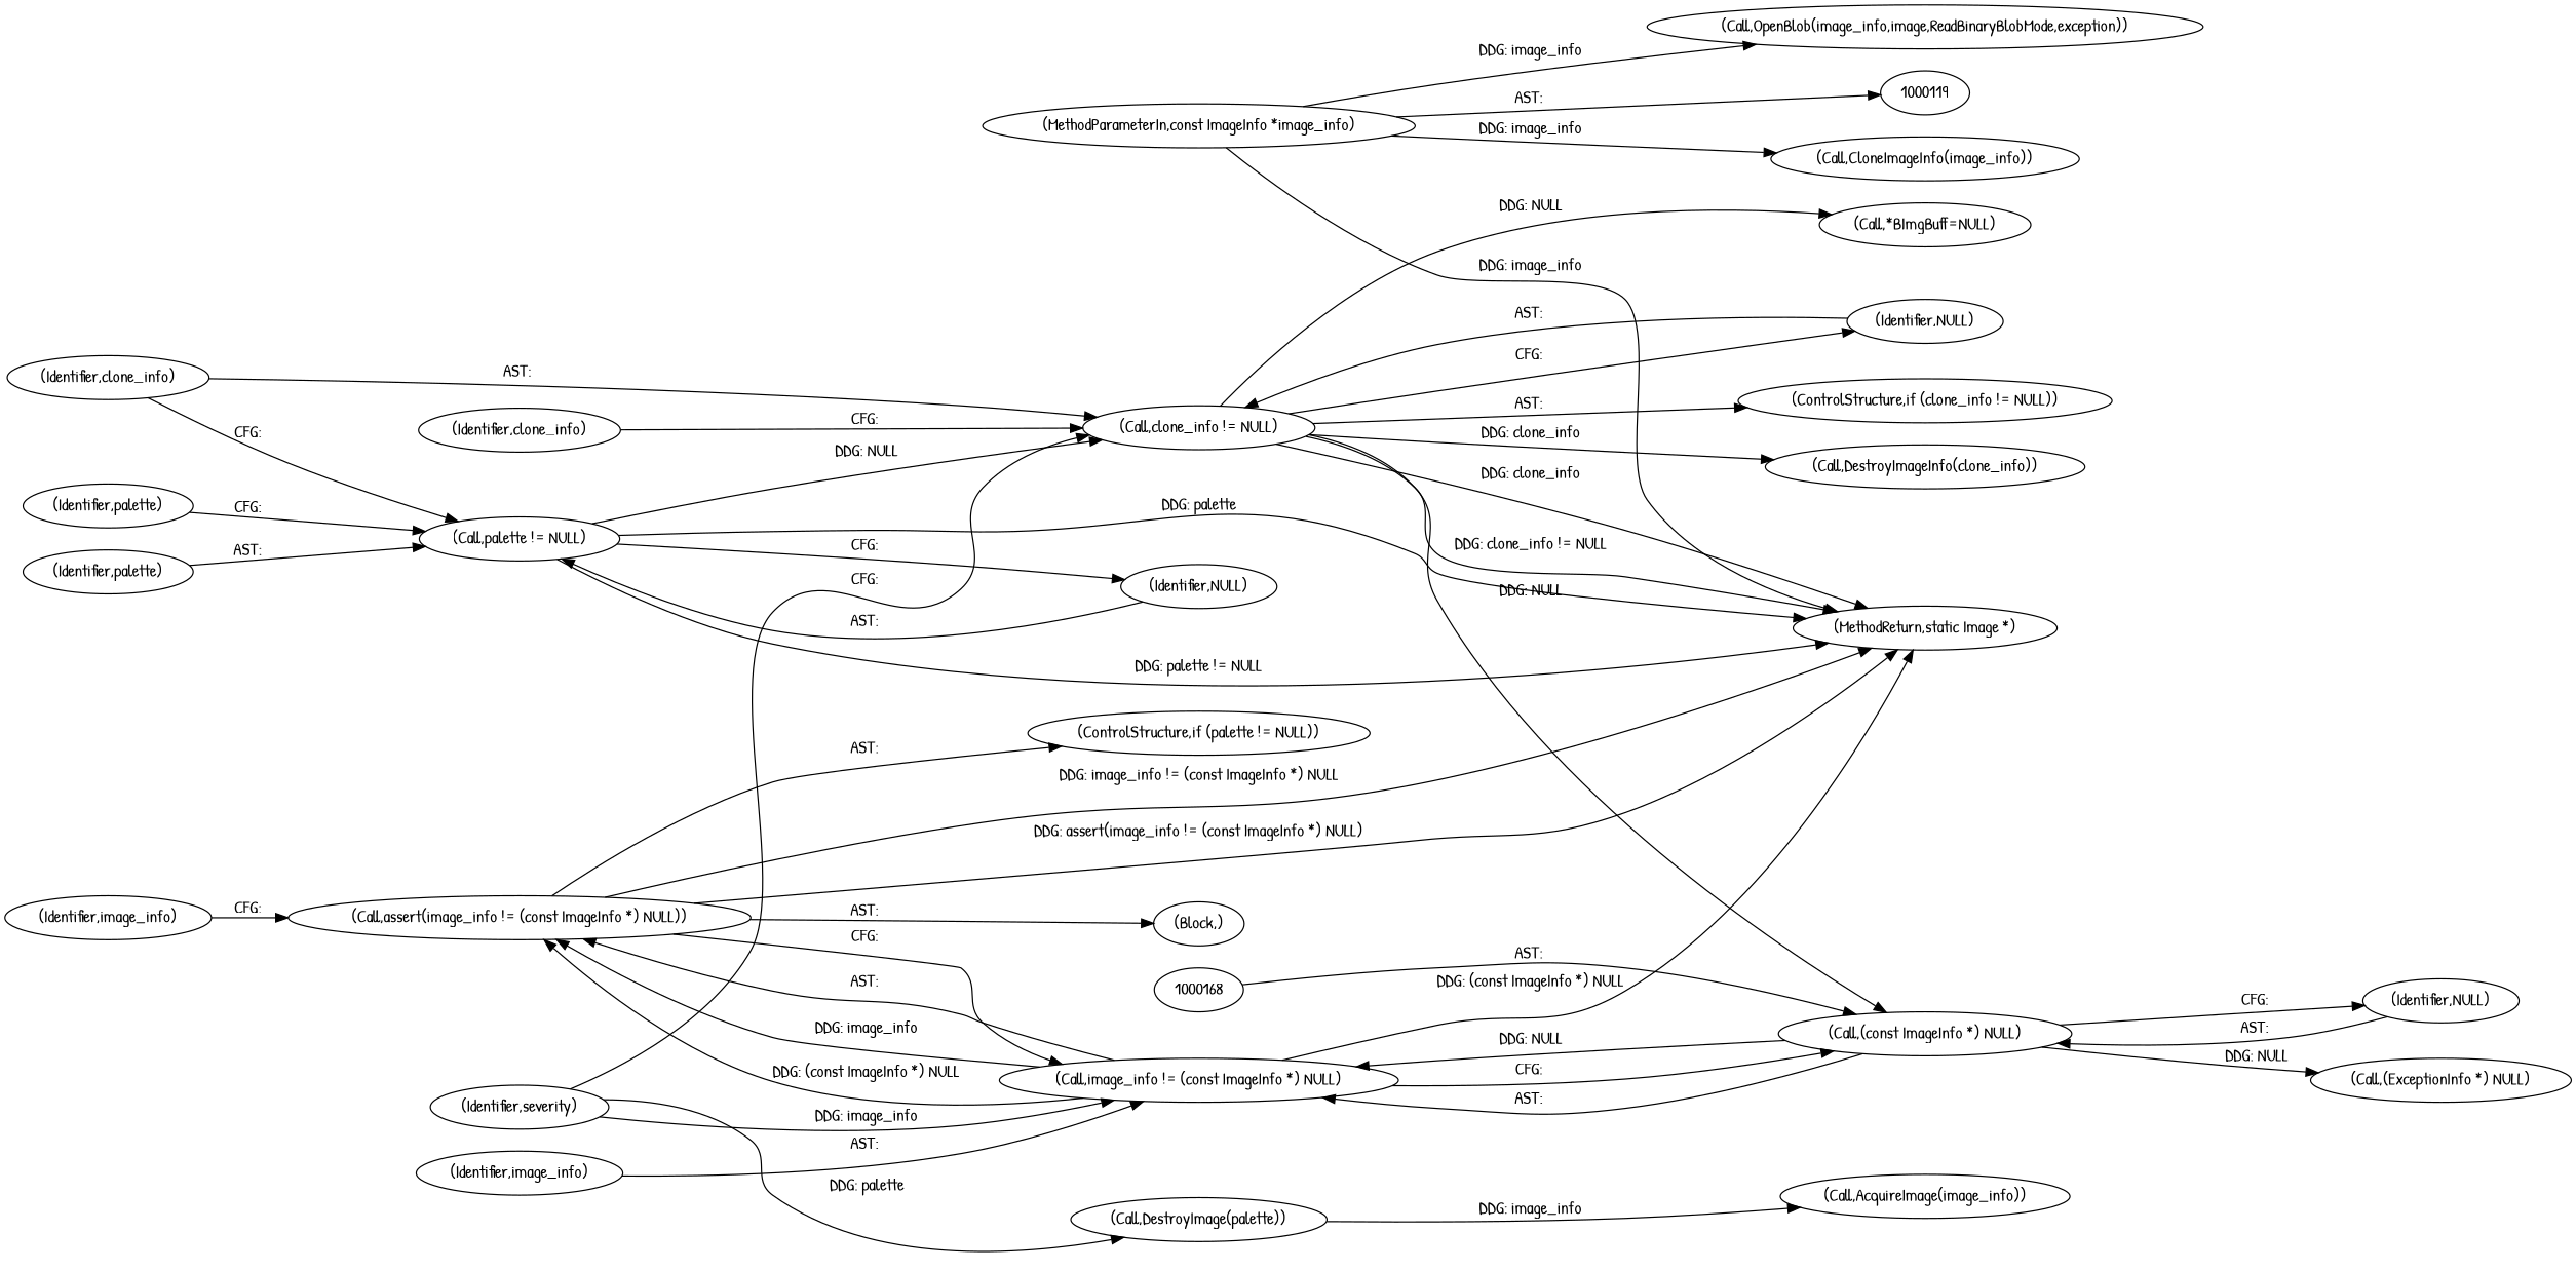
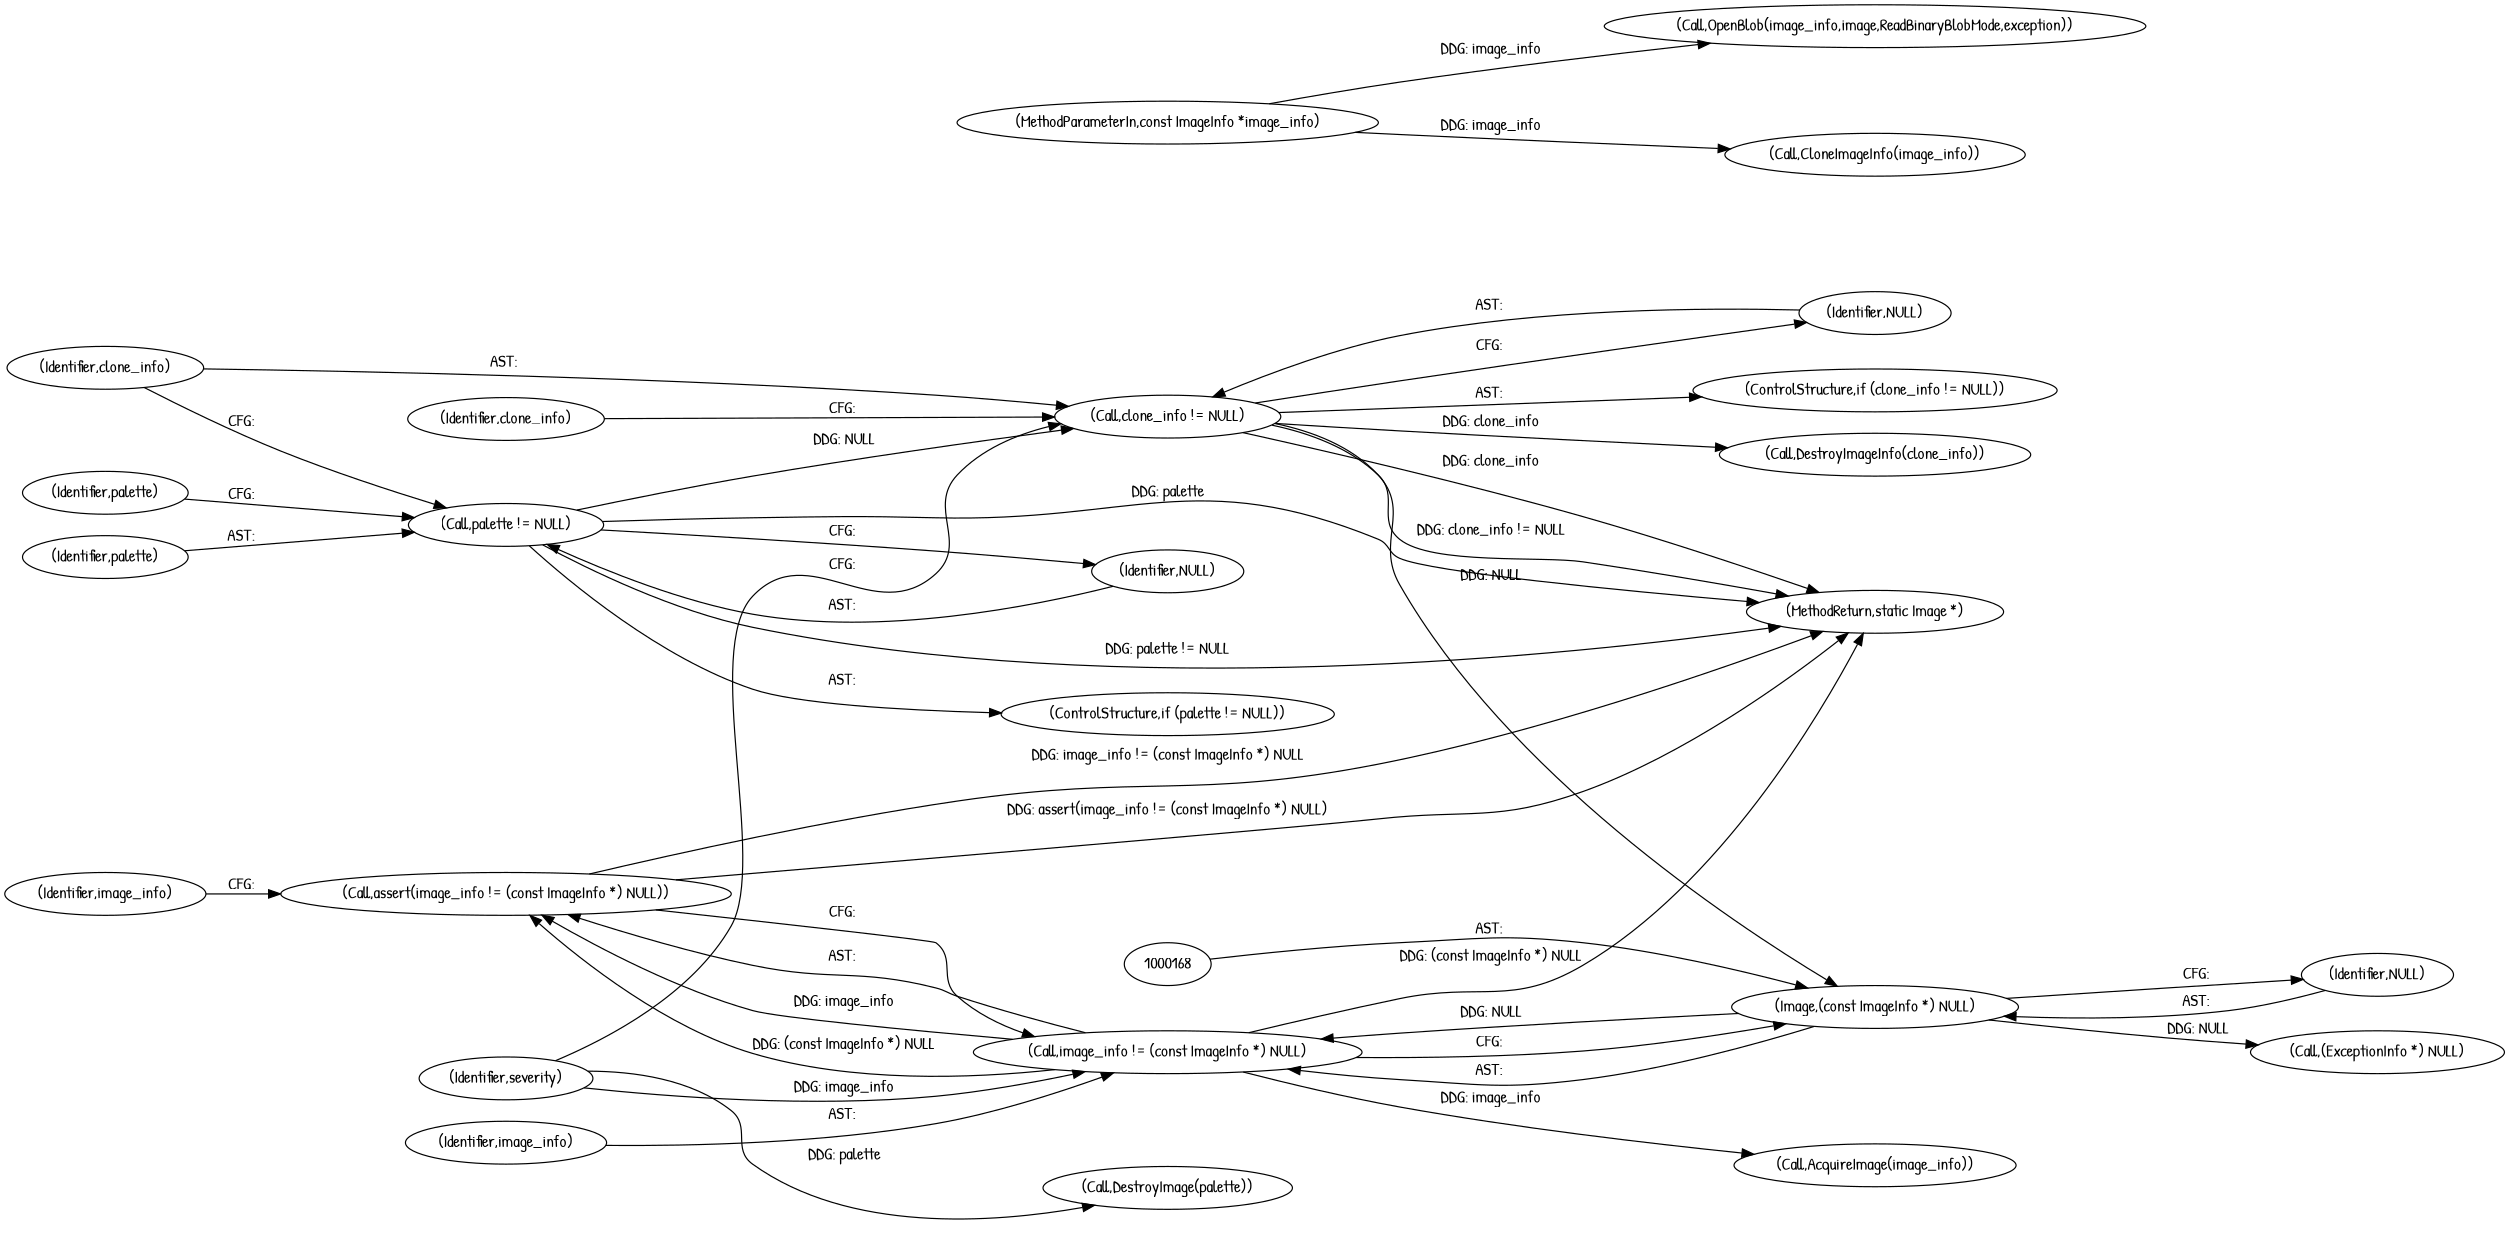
  digraph {
    fontname="Patrick Hand"
    rankdir=LR
    node [fontname="Patrick Hand"]
    edge [fontname="Patrick Hand"]
    n1 [label="(Call,assert(image_info != (const ImageInfo *) NULL))"]
    n2 [label="(Call,image_info != (const ImageInfo *) NULL)"]
    n3 [label="(MethodReturn,static Image *)"]
-   n4 [label="(Block,)"]
-   n5 [label="(Call,(const ImageInfo *) NULL)"]
+   n5 [label="(Image,(const ImageInfo *) NULL)"]
    n6 [label="(Call,AcquireImage(image_info))"]
    n7 [label="(Identifier,NULL)"]
    n8 [label="(Call,(ExceptionInfo *) NULL)"]
    n9 [label="(MethodParameterIn,const ImageInfo *image_info)"]
    n10 [label="(Call,CloneImageInfo(image_info))"]
    n11 [label="(Call,OpenBlob(image_info,image,ReadBinaryBlobMode,exception))"]
-   1000119
    n13 [label="(Call,clone_info != NULL)"]
    n14 [label="(Identifier,NULL)"]
    n15 [label="(ControlStructure,if (clone_info != NULL))"]
    n16 [label="(Call,DestroyImageInfo(clone_info))"]
-   n17 [label="(Call,*BImgBuff=NULL)"]
    n18 [label="(Call,palette != NULL)"]
    n19 [label="(Identifier,NULL)"]
    n20 [label="(ControlStructure,if (palette != NULL))"]
    n21 [label="(Call,DestroyImage(palette))"]
    n22 [label="(Identifier,palette)"]
    n23 [label="(Identifier,image_info)"]
    n24 [label="(Identifier,image_info)"]
    n25 [label="(Identifier,clone_info)"]
    n26 [label="(Identifier,severity)"]
    n27 [label="(Identifier,palette)"]
    n28 [label="(Identifier,clone_info)"]
    1000168
    n1 -> n2 [label="CFG: "]
    n1 -> n3 [label="DDG: assert(image_info != (const ImageInfo *) NULL)"]
    n1 -> n3 [label="DDG: image_info != (const ImageInfo *) NULL"]
-   n1 -> n4 [label="AST: "]
    n2 -> n1 [label="AST: "]
    n2 -> n1 [label="DDG: image_info"]
    n2 -> n1 [label="DDG: (const ImageInfo *) NULL"]
    n2 -> n3 [label="DDG: (const ImageInfo *) NULL"]
    n2 -> n5 [label="CFG: "]
-   n21 -> n6 [label="DDG: image_info"]
+   n2 -> n6 [label="DDG: image_info"]
    n5 -> n2 [label="AST: "]
    n5 -> n2 [label="DDG: NULL"]
    n5 -> n7 [label="CFG: "]
    n5 -> n8 [label="DDG: NULL"]
    n7 -> n5 [label="AST: "]
-   n9 -> n3 [label="DDG: image_info"]
    n9 -> n10 [label="DDG: image_info"]
    n9 -> n11 [label="DDG: image_info"]
-   n9 -> 1000119 [label="AST: "]
    n13 -> n3 [label="DDG: clone_info"]
    n13 -> n3 [label="DDG: clone_info != NULL"]
    n13 -> n5 [label="DDG: NULL"]
    n13 -> n14 [label="CFG: "]
    n13 -> n15 [label="AST: "]
    n13 -> n16 [label="DDG: clone_info"]
-   n13 -> n17 [label="DDG: NULL"]
    n14 -> n13 [label="AST: "]
    n18 -> n3 [label="DDG: palette"]
    n18 -> n3 [label="DDG: palette != NULL"]
    n18 -> n13 [label="DDG: NULL"]
    n18 -> n19 [label="CFG: "]
-   n1 -> n20 [label="AST: "]
+   n18 -> n20 [label="AST: "]
    n19 -> n18 [label="AST: "]
    n22 -> n18 [label="CFG: "]
    n23 -> n2 [label="AST: "]
    n24 -> n1 [label="CFG: "]
    n25 -> n13 [label="AST: "]
    n25 -> n18 [label="CFG: "]
    n26 -> n2 [label="DDG: image_info"]
    n26 -> n13 [label="CFG: "]
    n26 -> n21 [label="DDG: palette"]
    n27 -> n18 [label="AST: "]
    n28 -> n13 [label="CFG: "]
    1000168 -> n5 [label="AST: "]
  }
